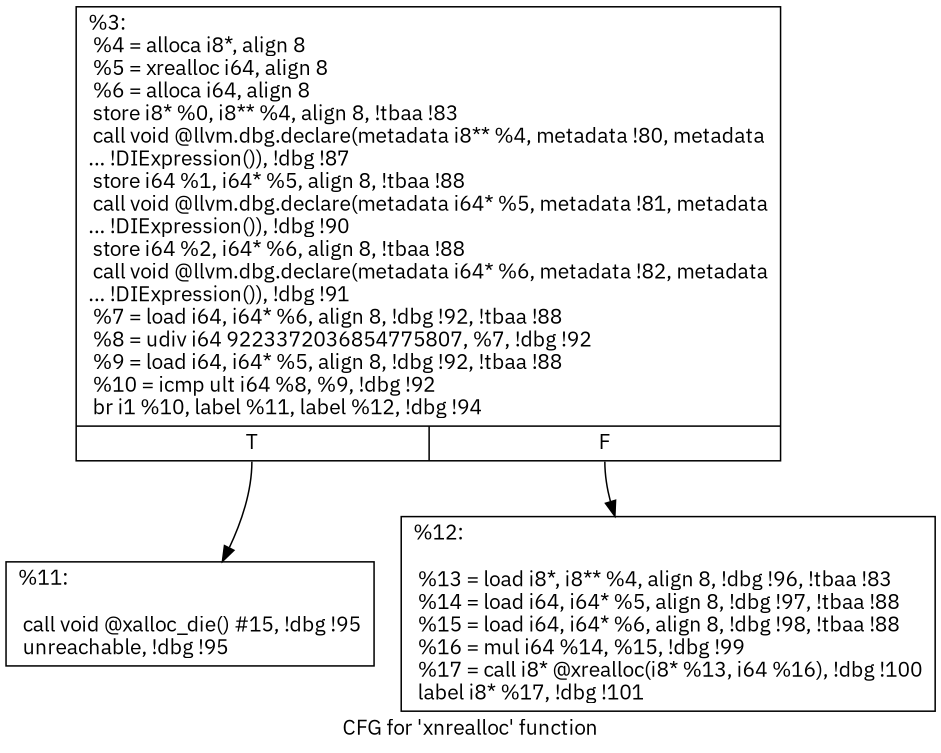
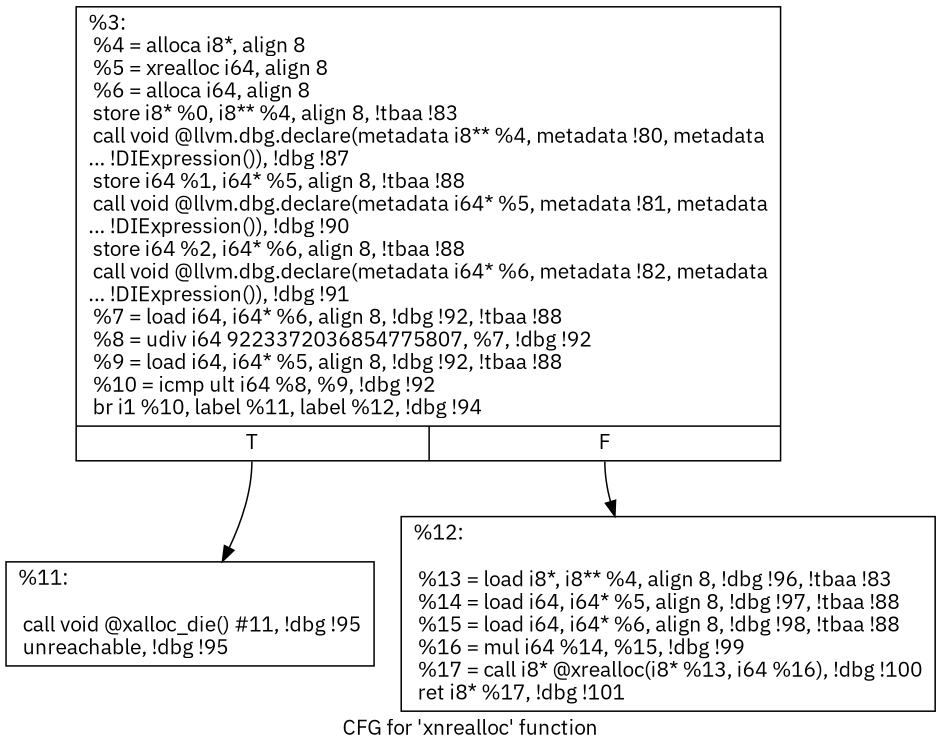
  digraph {
    fontname="IBM Plex Sans"
    label="CFG for 'xnrealloc' function"
    node [fontname="IBM Plex Sans" shape=record]
    edge [fontname="IBM Plex Sans"]
    n1 [label="{%3:\l  %4 = alloca i8*, align 8\l  %5 = xrealloc i64, align 8\l  %6 = alloca i64, align 8\l  store i8* %0, i8** %4, align 8, !tbaa !83\l  call void @llvm.dbg.declare(metadata i8** %4, metadata !80, metadata\l... !DIExpression()), !dbg !87\l  store i64 %1, i64* %5, align 8, !tbaa !88\l  call void @llvm.dbg.declare(metadata i64* %5, metadata !81, metadata\l... !DIExpression()), !dbg !90\l  store i64 %2, i64* %6, align 8, !tbaa !88\l  call void @llvm.dbg.declare(metadata i64* %6, metadata !82, metadata\l... !DIExpression()), !dbg !91\l  %7 = load i64, i64* %6, align 8, !dbg !92, !tbaa !88\l  %8 = udiv i64 9223372036854775807, %7, !dbg !92\l  %9 = load i64, i64* %5, align 8, !dbg !92, !tbaa !88\l  %10 = icmp ult i64 %8, %9, !dbg !92\l  br i1 %10, label %11, label %12, !dbg !94\l|{<s0>T|<s1>F}}"]
-   n2 [label="{%11:\l\l  call void @xalloc_die() #15, !dbg !95\l  unreachable, !dbg !95\l}"]
-   n3 [label="{%12:\l\l  %13 = load i8*, i8** %4, align 8, !dbg !96, !tbaa !83\l  %14 = load i64, i64* %5, align 8, !dbg !97, !tbaa !88\l  %15 = load i64, i64* %6, align 8, !dbg !98, !tbaa !88\l  %16 = mul i64 %14, %15, !dbg !99\l  %17 = call i8* @xrealloc(i8* %13, i64 %16), !dbg !100\l  label i8* %17, !dbg !101\l}"]
+   n2 [label="{%11:\l\l  call void @xalloc_die() #11, !dbg !95\l  unreachable, !dbg !95\l}"]
+   n3 [label="{%12:\l\l  %13 = load i8*, i8** %4, align 8, !dbg !96, !tbaa !83\l  %14 = load i64, i64* %5, align 8, !dbg !97, !tbaa !88\l  %15 = load i64, i64* %6, align 8, !dbg !98, !tbaa !88\l  %16 = mul i64 %14, %15, !dbg !99\l  %17 = call i8* @xrealloc(i8* %13, i64 %16), !dbg !100\l  ret i8* %17, !dbg !101\l}"]
    n1 -> n2 [tailport=s0]
    n1 -> n3 [tailport=s1]
  }
